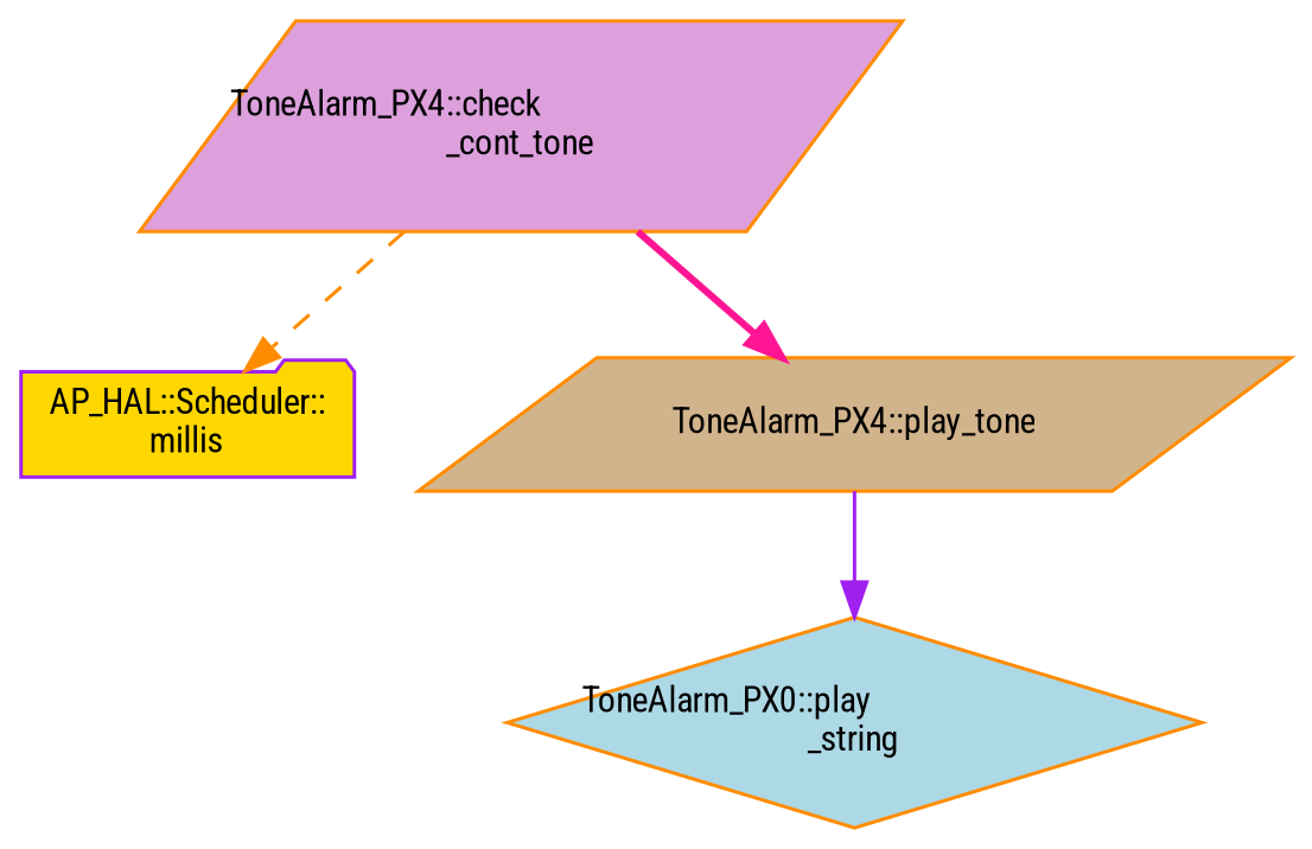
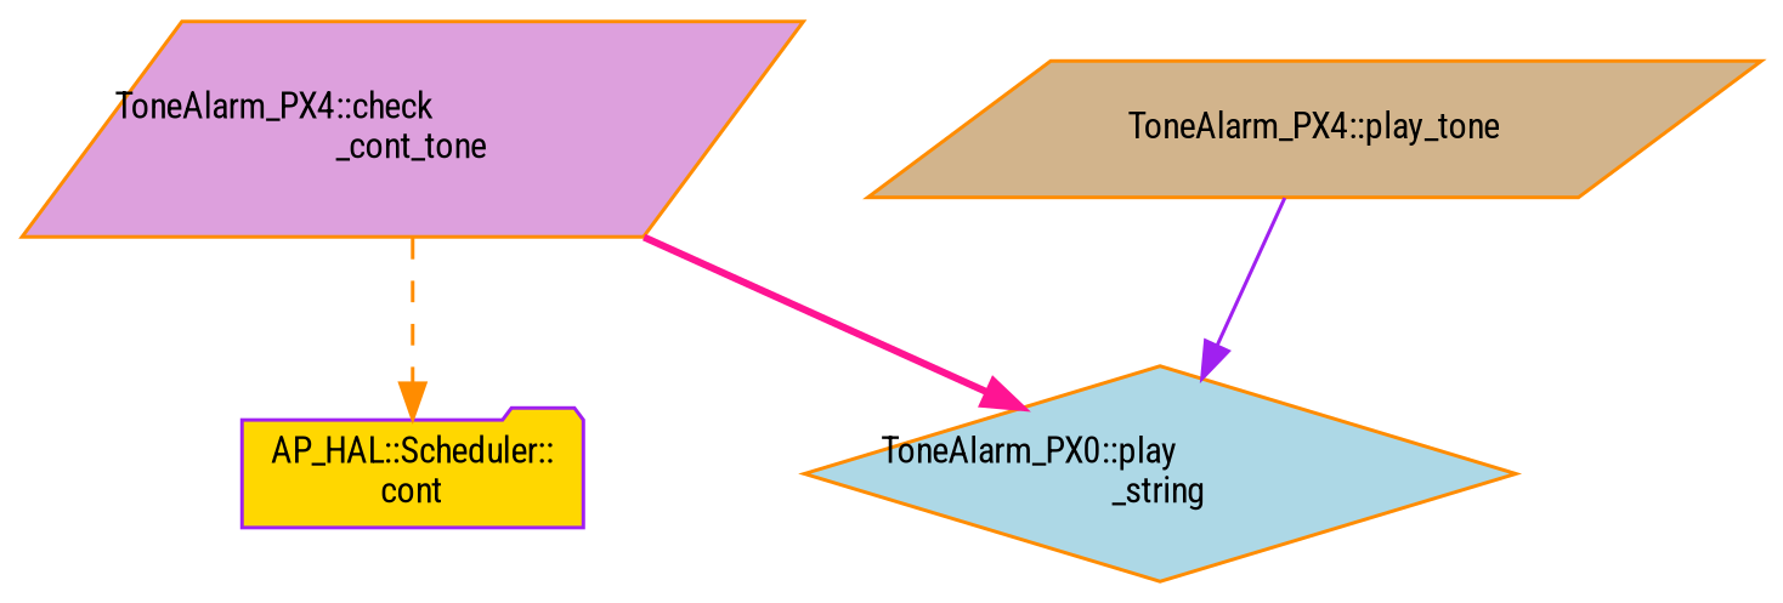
  digraph {
    fontname="Roboto Condensed"
    rankdir=TB
    node [color=darkorange fontname="Roboto Condensed" fontsize=10 shape=parallelogram style=filled]
    edge [fontname="Roboto Condensed" fontsize=10 labelfontname=Helvetica labelfontsize=10]
    n1 [fillcolor=plum fontcolor=black height=0.2 label="ToneAlarm_PX4::check\l_cont_tone" width=0.4]
-   n2 [color=purple fillcolor=gold height=0.2 label="AP_HAL::Scheduler::\lmillis" shape=folder width=0.4]
+   n2 [color=purple fillcolor=gold height=0.2 label="AP_HAL::Scheduler::\lcont" shape=folder width=0.4]
    n3 [fillcolor=tan height=0.2 label="ToneAlarm_PX4::play_tone" width=0.4]
    n4 [fillcolor=lightblue height=0.2 label="ToneAlarm_PX0::play\l_string" shape=diamond width=0.4]
    n1 -> n2 [color=darkorange style=dashed]
-   n1 -> n3 [color=deeppink style=bold]
+   n1 -> n4 [color=deeppink style=bold]
    n3 -> n4 [color=purple style=solid]
  }
